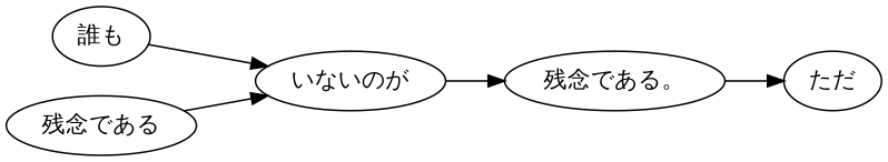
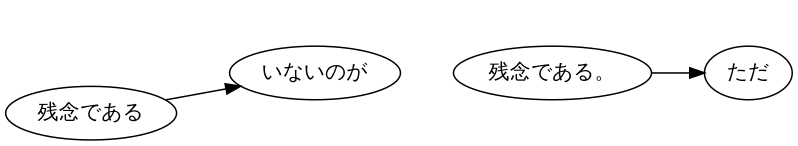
  digraph {
    fontname="DejaVu Serif"
    rankdir=LR
    node [fontname="DejaVu Serif"]
    edge [fontname="DejaVu Serif"]
    n1 [label="ただ"]
    n2 [label="残念である。"]
-   n3 [label="誰も"]
    n4 [label="いないのが"]
    n5 [label="残念である"]
    n2 -> n1
-   n3 -> n4
-   n4 -> n2
    n5 -> n4
  }
